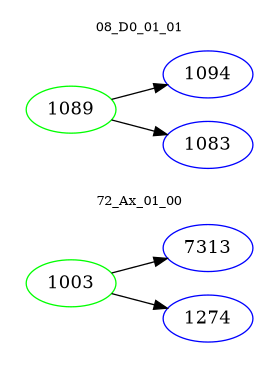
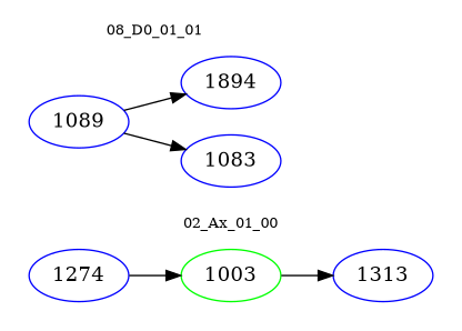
  digraph {
    rankdir=LR
    node [color=blue]
    edge [color=black]
    n1 [color=green label=1003]
    n2 [label=1274]
-   n3 [label=7313]
-   n4 [color=green label=1089]
+   n3 [label=1313]
+   n4 [label=1089]
    n5 [label=1083]
-   n6 [label=1094]
+   n6 [label=1894]
    subgraph cluster_1 {
      color=white
      fontsize=10
-     label="72_Ax_01_00"
+     label="02_Ax_01_00"
      n1
      n2
      n3
    }
    subgraph cluster_2 {
      color=white
      fontsize=10
      label="08_D0_01_01"
      n4
      n5
      n6
    }
-   n1 -> n2
+   n2 -> n1
    n1 -> n3
    n4 -> n5
    n4 -> n6
  }
